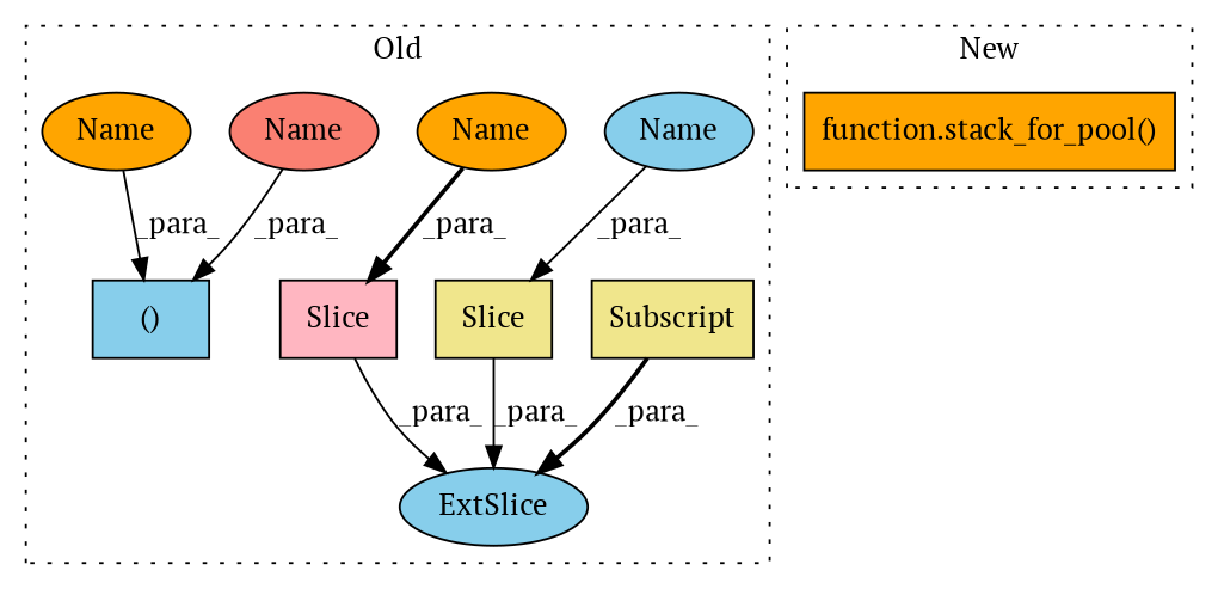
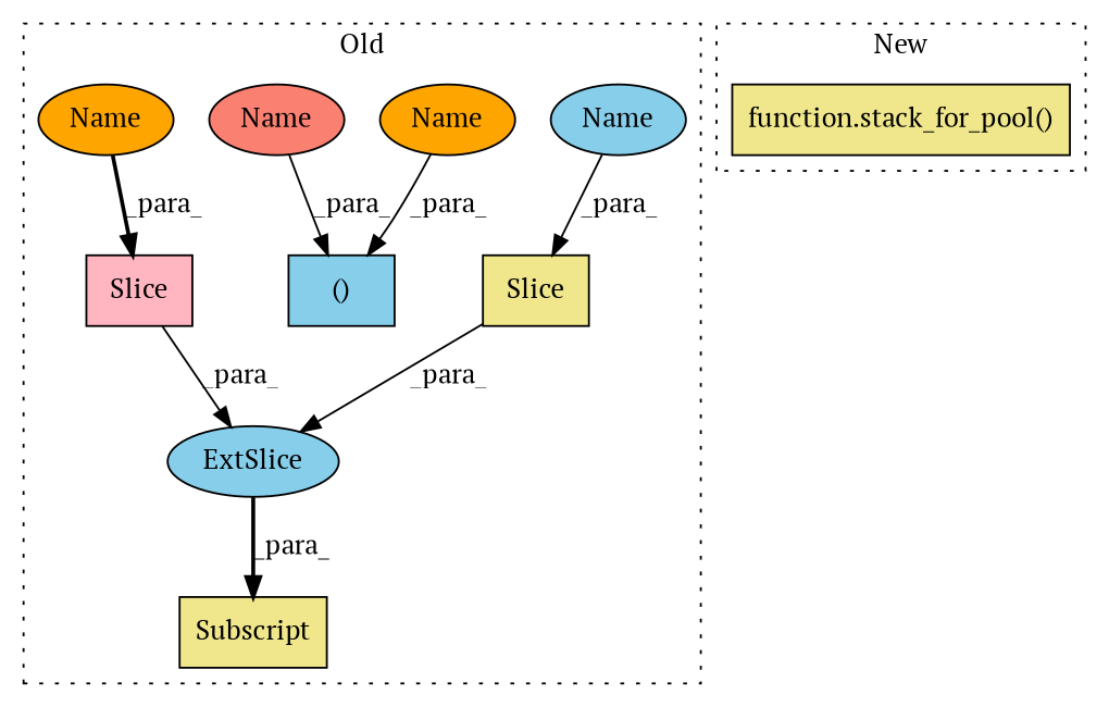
  digraph {
    fontname="PT Serif"
    node [a=87 fillcolor=skyblue fontname="PT Serif" l=2 shape=ellipse style=filled]
    edge [fontname="PT Serif" style=solid]
    n1 [a=85 label=ExtSlice s=7618]
    n2 [a=63 fillcolor=khaki l="37,0" label=Subscript s="7618,0" shape=box]
    n3 [a=80 fillcolor=khaki l=1 label=Slice s=7646 shape=box]
    n4 [a=54 l=4 label="()" s=7445 shape=box]
    n5 [a=80 fillcolor=lightpink l=1 label=Slice s=7651 shape=box]
    n6 [label=Name s=7647]
    n7 [fillcolor=orange label=Name s=7443]
    n8 [fillcolor=orange label=Name s=7652]
    n9 [fillcolor=salmon label=Name s=7447]
-   n10 [a=75 fillcolor=orange l="15,12" label="function.stack_for_pool()" s="7104,7123" shape=box]
+   n10 [a=75 fillcolor=khaki l="15,12" label="function.stack_for_pool()" s="7104,7123" shape=box]
    subgraph cluster_1 {
      label=Old
      style=dotted
      n1
      n2
      n3
      n4
      n5
      n6
      n7
      n8
      n9
    }
    subgraph cluster_2 {
      label=New
      style=dotted
      n10
    }
-   n2 -> n1 [label=_para_ style=bold]
+   n1 -> n2 [label=_para_ style=bold]
    n3 -> n1 [label=_para_]
    n5 -> n1 [label=_para_]
    n6 -> n3 [label=_para_]
    n7 -> n4 [label=_para_]
    n8 -> n5 [label=_para_ style=bold]
    n9 -> n4 [label=_para_]
  }
